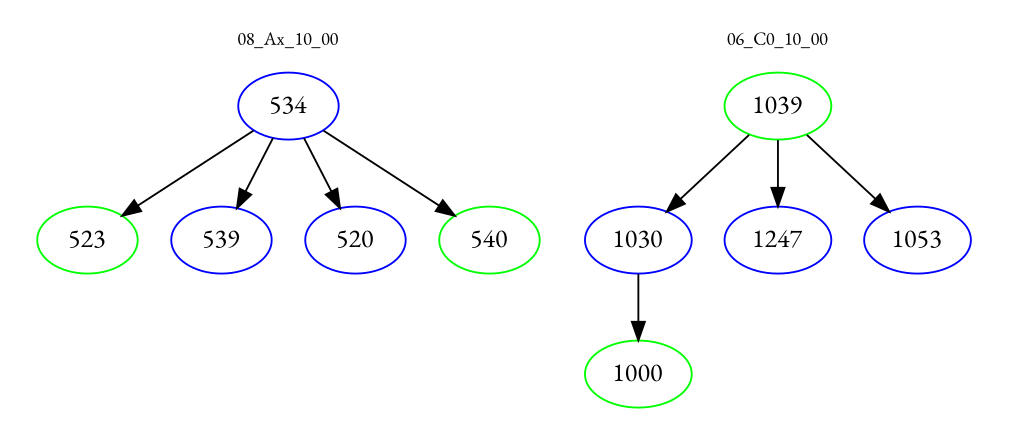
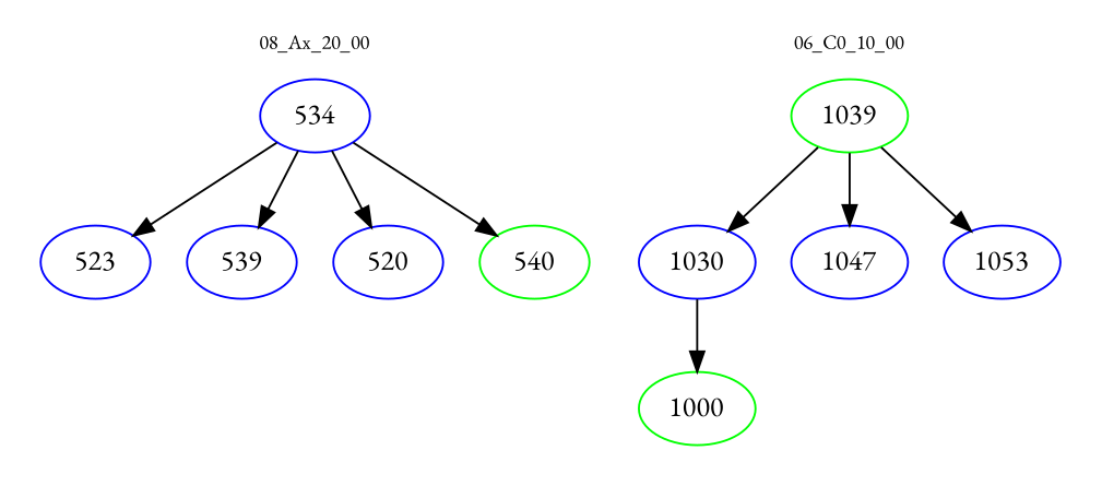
  digraph {
    fontname="EB Garamond"
    node [color=blue fontname="EB Garamond"]
    edge [color=black fontname="EB Garamond"]
    n1 [label=534]
-   n2 [color=green label=523]
+   n2 [label=523]
    n3 [label=539]
    n4 [label=520]
    n5 [color=green label=540]
    n6 [color=green label=1039]
    n7 [label=1030]
-   n8 [label=1247]
+   n8 [label=1047]
    n9 [label=1053]
    n10 [color=green label=1000]
    subgraph cluster_1 {
      color=white
      fontsize=10
-     label="08_Ax_10_00"
+     label="08_Ax_20_00"
      n1
      n2
      n3
      n4
      n5
    }
    subgraph cluster_2 {
      color=white
      fontsize=10
      label="06_C0_10_00"
      n6
      n7
      n8
      n9
      n10
    }
    n1 -> n2
    n1 -> n3
    n1 -> n4
    n1 -> n5
    n6 -> n7
    n6 -> n8
    n6 -> n9
    n7 -> n10
  }
